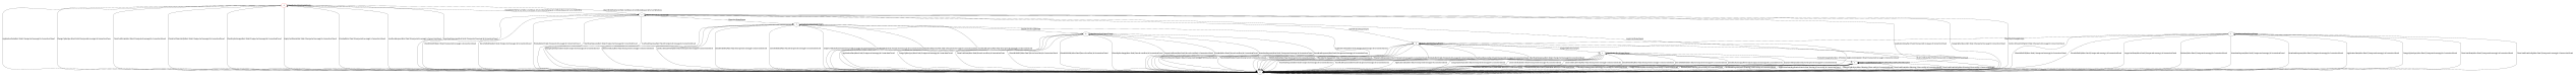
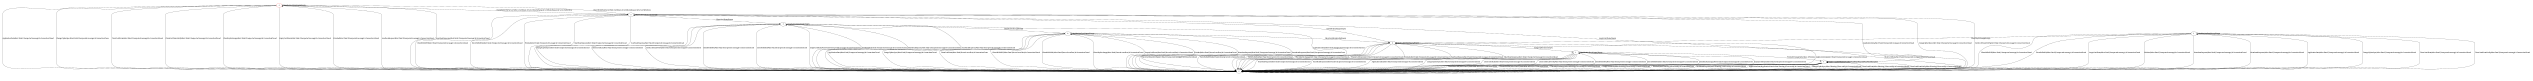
  digraph {
    fontname=Merriweather
    node [fontname=Merriweather]
    edge [fontname=Merriweather]
    4 [color=red]
    5
    8
    6
    7
    2
    0
    1
    3
    4 -> 4 [label="ApplicationDataEmpty/Empty"]
    4 -> 5 [label="ClientHelloDHE/ServerHello & Certificate & ServerKeyExchange & CertificateRequest & ServerHelloDone"]
    4 -> 5 [label="ClientHelloRSA/ServerHello Certificate & CertificateRequest & ServerHelloDone"]
    4 -> 8 [label="ApplicationData/Alert Fatal (Unexpected message) & ConnectionClosed"]
    4 -> 8 [label="ChangeCipherSpec/Alert Fatal (Unexpected message) & ConnectionClosed"]
    4 -> 8 [label="ClientCertificate/Alert Fatal (Unexpected message) & ConnectionClosed"]
    4 -> 8 [label="ClientCertificateVerify/Alert Fatal (Unexpected message) & ConnectionClosed"]
    4 -> 8 [label="ClientKeyExchange/Alert Fatal (Unexpected message) & ConnectionClosed"]
    4 -> 8 [label="EmptyCertificate/Alert Fatal (Unexpected message) & ConnectionClosed"]
    4 -> 8 [label="Finished/Alert Fatal (Unexpected message) & ConnectionClosed"]
    4 -> 8 [label="HeartbeatRequest/Alert Fatal (Unexpected message) & ConnectionClosed"]
    4 -> 8 [label="HeartbeatResponse/Alert Fatal (Unexpected message) & ConnectionClosed"]
    5 -> 5 [label="ApplicationDataEmpty/Empty"]
    5 -> 8 [label="ApplicationData/Alert Fatal (Unexpected message) & ConnectionClosed"]
    5 -> 8 [label="ChangeCipherSpec/Alert Fatal (Unexpected message) & ConnectionClosed"]
    5 -> 8 [label="ClientCertificateVerify/Alert Fatal (Unexpected message) & ConnectionClosed"]
    5 -> 8 [label="ClientHelloDHE/Alert Fatal (Unexpected message) & ConnectionClosed"]
    5 -> 8 [label="ClientHelloRSA/Alert Fatal (Unexpected message) & ConnectionClosed"]
    5 -> 8 [label="Finished/Alert Fatal (Unexpected message) & ConnectionClosed"]
    5 -> 8 [label="HeartbeatRequest/Alert Fatal (Unexpected message) & ConnectionClosed"]
    5 -> 8 [label="HeartbeatResponse/Alert Fatal (Unexpected message) & ConnectionClosed"]
    5 -> 6 [label="ClientKeyExchange/Empty"]
    5 -> 7 [label="EmptyCertificate/Empty"]
    5 -> 2 [label="ClientCertificate/Empty"]
    8 -> 8 [label="ApplicationData/ConnectionClosed"]
    8 -> 8 [label="ApplicationDataEmpty/ConnectionClosed"]
    8 -> 8 [label="ChangeCipherSpec/ConnectionClosed"]
    8 -> 8 [label="ClientCertificate/ConnectionClosed"]
    8 -> 8 [label="ClientCertificateVerify/ConnectionClosed"]
    8 -> 8 [label="ClientHelloDHE/ConnectionClosed"]
    8 -> 8 [label="ClientHelloRSA/ConnectionClosed"]
    8 -> 8 [label="ClientKeyExchange/ConnectionClosed"]
    8 -> 8 [label="EmptyCertificate/ConnectionClosed"]
    8 -> 8 [label="Finished/ConnectionClosed"]
    8 -> 8 [label="HeartbeatRequest/ConnectionClosed"]
    8 -> 8 [label="HeartbeatResponse/ConnectionClosed"]
    6 -> 8 [label="ApplicationData/Alert Fatal (Unexpected message) & ConnectionClosed"]
    6 -> 8 [label="ClientCertificate/Alert Fatal (Unexpected message) & ConnectionClosed"]
    6 -> 8 [label="ClientCertificateVerify/Alert Fatal (Unexpected message) & ConnectionClosed"]
    6 -> 8 [label="ClientHelloDHE/Alert Fatal (Internal error) & ConnectionClosed"]
    6 -> 8 [label="ClientHelloRSA/Alert Fatal (Internal error) & ConnectionClosed"]
    6 -> 8 [label="ClientKeyExchange/Alert Fatal (Unexpected message) & ConnectionClosed"]
    6 -> 8 [label="EmptyCertificate/Alert Fatal (Unexpected message) & ConnectionClosed"]
    6 -> 8 [label="Finished/Alert Fatal (Unexpected message) & ConnectionClosed"]
    6 -> 8 [label="HeartbeatRequest/Alert Fatal (Unexpected message) & ConnectionClosed"]
    6 -> 8 [label="HeartbeatResponse/Alert Fatal (Unexpected message) & ConnectionClosed"]
    6 -> 6 [label="ApplicationDataEmpty/Empty"]
    6 -> 1 [label="ChangeCipherSpec/Empty"]
    7 -> 8 [label="ApplicationData/ApplicationData & Alert Warning (Close notify) & ConnectionClosed"]
    7 -> 8 [label="ChangeCipherSpec/Alert Warning (Close notify) & ConnectionClosed"]
    7 -> 8 [label="ClientCertificate/Alert Warning (Close notify) & ConnectionClosed"]
    7 -> 8 [label="ClientCertificateVerify/Alert Warning (Close notify) & ConnectionClosed"]
    7 -> 8 [label="ClientHelloDHE/Alert Fatal (Handshake failure) & ConnectionClosed"]
    7 -> 8 [label="ClientHelloRSA/Alert Fatal (Handshake failure) & ConnectionClosed"]
    7 -> 8 [label="ClientKeyExchange/Alert Warning (Close notify) & ConnectionClosed"]
    7 -> 8 [label="EmptyCertificate/Alert Warning (Close notify) & ConnectionClosed"]
    7 -> 8 [label="Finished/Alert Warning (Close notify) & ConnectionClosed"]
    7 -> 8 [label="HeartbeatResponse/Alert Warning (Close notify) & ConnectionClosed"]
    7 -> 7 [label="ApplicationDataEmpty/Empty"]
    7 -> 7 [label="HeartbeatRequest/HeartbeatResponse"]
    2 -> 8 [label="ApplicationData/Alert Fatal (Unexpected message) & ConnectionClosed"]
    2 -> 8 [label="ChangeCipherSpec/Alert Fatal (Unexpected message) & ConnectionClosed"]
    2 -> 8 [label="ClientCertificate/Alert Fatal (Unexpected message) & ConnectionClosed"]
    2 -> 8 [label="ClientCertificateVerify/Alert Fatal (Unexpected message) & ConnectionClosed"]
    2 -> 8 [label="ClientHelloDHE/Alert Fatal (Unexpected message) & ConnectionClosed"]
    2 -> 8 [label="ClientHelloRSA/Alert Fatal (Unexpected message) & ConnectionClosed"]
    2 -> 8 [label="EmptyCertificate/Alert Fatal (Unexpected message) & ConnectionClosed"]
    2 -> 8 [label="Finished/Alert Fatal (Unexpected message) & ConnectionClosed"]
    2 -> 8 [label="HeartbeatRequest/Alert Fatal (Unexpected message) & ConnectionClosed"]
    2 -> 8 [label="HeartbeatResponse/Alert Fatal (Unexpected message) & ConnectionClosed"]
    2 -> 2 [label="ApplicationDataEmpty/Empty"]
    2 -> 0 [label="ClientKeyExchange/Empty"]
    0 -> 8 [label="ApplicationData/Alert Fatal (Unexpected message) & ConnectionClosed"]
    0 -> 8 [label="ChangeCipherSpec/Alert Fatal (Unexpected message) & ConnectionClosed"]
    0 -> 8 [label="ClientCertificate/Alert Fatal (Record overflow) & ConnectionClosed"]
    0 -> 8 [label="ClientHelloDHE/Alert Fatal (Record overflow) & ConnectionClosed"]
    0 -> 8 [label="ClientHelloRSA/Alert Fatal (Record overflow) & ConnectionClosed"]
    0 -> 8 [label="ClientKeyExchange/Alert Fatal (Record overflow) & ConnectionClosed"]
    0 -> 8 [label="EmptyCertificate/Alert Fatal (Record overflow) & ConnectionClosed"]
    0 -> 8 [label="Finished/Alert Fatal (Record overflow) & ConnectionClosed"]
    0 -> 8 [label="HeartbeatRequest/Alert Fatal (Unexpected message) & ConnectionClosed"]
    0 -> 8 [label="HeartbeatResponse/Alert Fatal (Unexpected message) & ConnectionClosed"]
+   0 -> 6 [label="ClientCertificateVerify/Empty"]
    0 -> 0 [label="ApplicationDataEmpty/Empty"]
    1 -> 8 [label="ApplicationData/Alert Fatal (Unexpected message) & ConnectionClosed"]
    1 -> 8 [label="ChangeCipherSpec/Alert Fatal (Unexpected message) & ConnectionClosed"]
    1 -> 8 [label="ClientCertificate/Alert Fatal (Unexpected message) & ConnectionClosed"]
    1 -> 8 [label="ClientCertificateVerify/Alert Fatal (Unexpected message) & ConnectionClosed"]
    1 -> 8 [label="ClientHelloDHE/Alert Fatal (Unexpected message) & ConnectionClosed"]
    1 -> 8 [label="ClientHelloRSA/Alert Fatal (Unexpected message) & ConnectionClosed"]
    1 -> 8 [label="ClientKeyExchange/Alert Fatal (Unexpected message) & ConnectionClosed"]
    1 -> 8 [label="EmptyCertificate/Alert Fatal (Unexpected message) & ConnectionClosed"]
    1 -> 8 [label="HeartbeatRequest/Alert Fatal (Unexpected message) & ConnectionClosed"]
    1 -> 8 [label="HeartbeatResponse/Alert Fatal (Unexpected message) & ConnectionClosed"]
    1 -> 7 [label="Finished/ChangeCipherSpec & Finished"]
    1 -> 1 [label="ApplicationDataEmpty/Empty"]
    3 -> 8 [label="ApplicationData/Alert Fatal (Unexpected message) & ConnectionClosed"]
    3 -> 8 [label="ChangeCipherSpec/Alert Fatal (Unexpected message) & ConnectionClosed"]
    3 -> 8 [label="ClientCertificate/Alert Fatal (Unexpected message) & ConnectionClosed"]
    3 -> 8 [label="ClientCertificateVerify/Alert Fatal (Unexpected message) & ConnectionClosed"]
    3 -> 8 [label="ClientHelloDHE/Alert Fatal (Unexpected message) & ConnectionClosed"]
    3 -> 8 [label="ClientHelloRSA/Alert Fatal (Unexpected message) & ConnectionClosed"]
    3 -> 8 [label="EmptyCertificate/Alert Fatal (Unexpected message) & ConnectionClosed"]
    3 -> 8 [label="Finished/Alert Fatal (Unexpected message) & ConnectionClosed"]
    3 -> 8 [label="HeartbeatRequest/Alert Fatal (Unexpected message) & ConnectionClosed"]
    3 -> 8 [label="HeartbeatResponse/Alert Fatal (Unexpected message) & ConnectionClosed"]
    3 -> 6 [label="ClientKeyExchange/Empty"]
    3 -> 3 [label="ApplicationDataEmpty/Empty"]
  }
